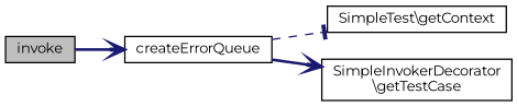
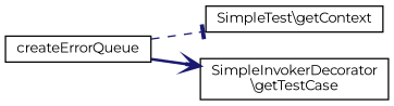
  digraph {
    rankdir=LR
    fontname=Montserrat
    node [color=black fillcolor=white fontname=Montserrat fontsize=10 shape=record style=filled]
    edge [color=midnightblue fontname=Montserrat fontsize=10 labelfontname=Helvetica labelfontsize=10 style=bold arrowhead=vee]
-   n1 [fillcolor=grey75 fontcolor=black height=0.2 label=invoke width=0.4]
    n2 [height=0.2 label=createErrorQueue width=0.4]
    n3 [height=0.2 label="SimpleTest\\getContext" width=0.4]
    n4 [height=0.2 label="SimpleInvokerDecorator\l\\getTestCase" width=0.4]
-   n1 -> n2
    n2 -> n3 [style=dashed arrowhead=tee]
    n2 -> n4
  }
